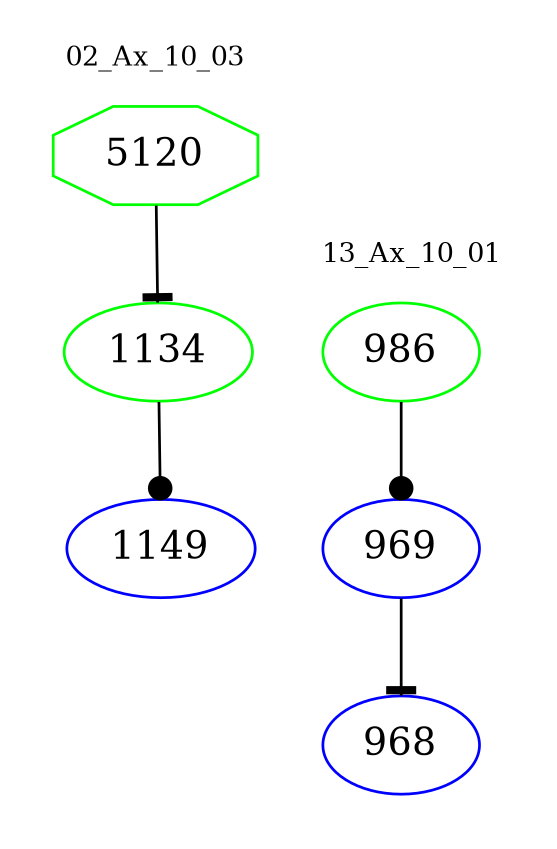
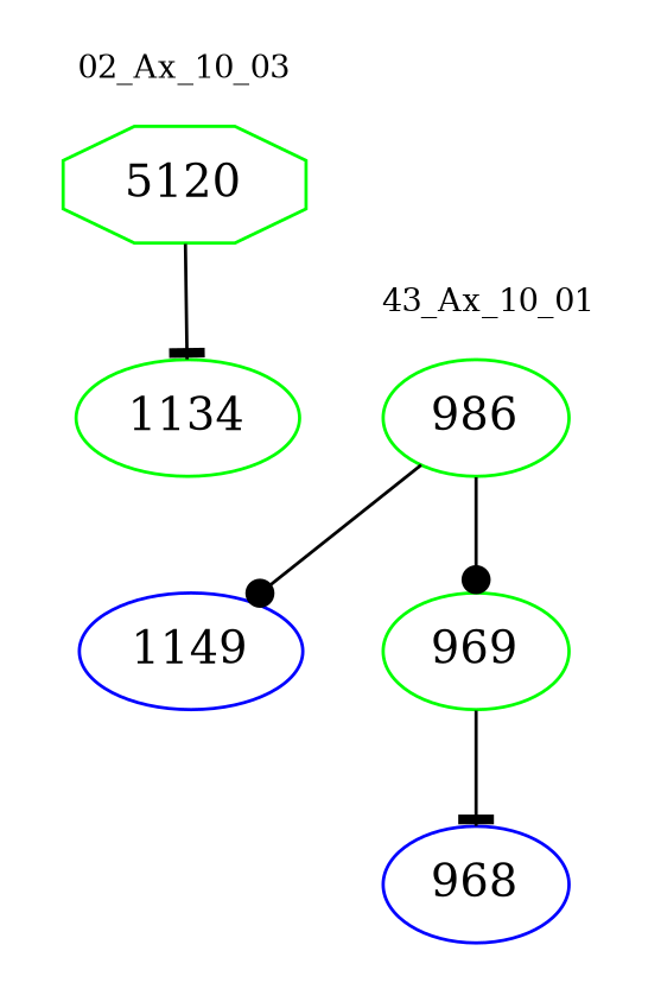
  digraph {
    node [color=green shape=ellipse]
    edge [arrowhead=tee color=black]
    n1 [label=5120 shape=octagon]
    n2 [label=1134]
    n3 [color=blue label=1149]
    n4 [label=986]
-   n5 [color=blue label=969]
+   n5 [label=969]
    n6 [color=blue label=968]
    subgraph cluster_1 {
      color=white
      fontsize=10
      label="02_Ax_10_03"
      n1
      n2
      n3
    }
    subgraph cluster_2 {
      color=white
      fontsize=10
-     label="13_Ax_10_01"
+     label="43_Ax_10_01"
      n4
      n5
      n6
    }
    n1 -> n2
-   n2 -> n3 [arrowhead=dot]
+   n4 -> n3 [arrowhead=dot]
    n4 -> n5 [arrowhead=dot]
    n5 -> n6
  }
